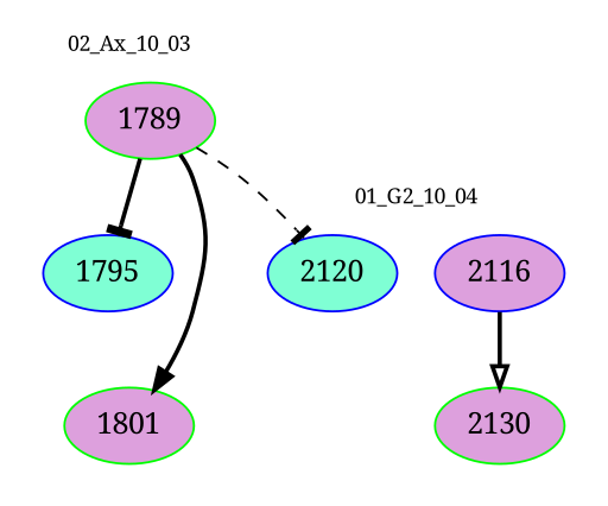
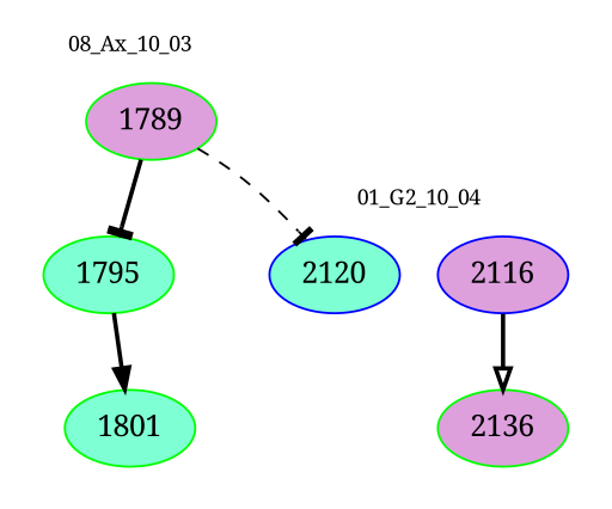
  digraph {
    fontname="Noto Serif"
    node [color=green fillcolor=plum fontname="Noto Serif" style=filled]
    edge [arrowhead=tee color=black fontname="Noto Serif" style=bold]
    n1 [label=1789]
-   n2 [color=blue fillcolor=aquamarine label=1795]
-   n3 [label=1801]
+   n2 [fillcolor=aquamarine label=1795]
+   n3 [fillcolor=aquamarine label=1801]
    n4 [color=blue label=2116]
    n5 [color=blue fillcolor=aquamarine label=2120]
-   n6 [label=2130]
+   n6 [label=2136]
    subgraph cluster_1 {
      color=white
      fontsize=10
-     label="02_Ax_10_03"
+     label="08_Ax_10_03"
      n1
      n2
      n3
    }
    subgraph cluster_2 {
      color=white
      fontsize=10
      label="01_G2_10_04"
      n4
      n5
      n6
    }
    n1 -> n2
-   n1 -> n3 [arrowhead=normal]
+   n2 -> n3 [arrowhead=normal]
    n1 -> n5 [style=dashed]
    n4 -> n6 [arrowhead=onormal]
  }
